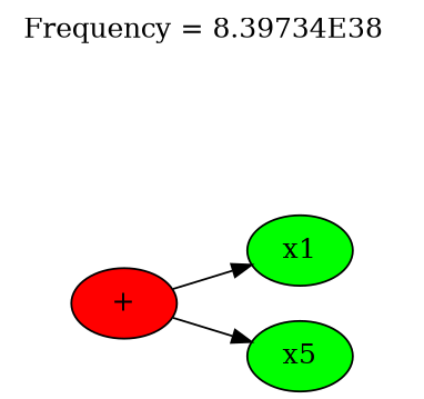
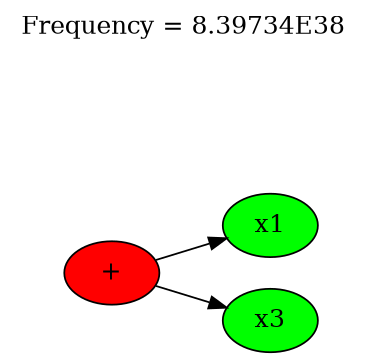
  strict digraph {
    label=<Frequency = 8.39734E38  <br/> <br/> <br/>>
    labelloc=t
    rankdir=LR
    node [fillcolor="#00ff00" style=filled]
    n1 [fillcolor="#ff0000" label="+"]
    n2 [label=x1]
-   n3 [label=x5]
+   n3 [label=x3]
    n1 -> n2
    n1 -> n3
  }
